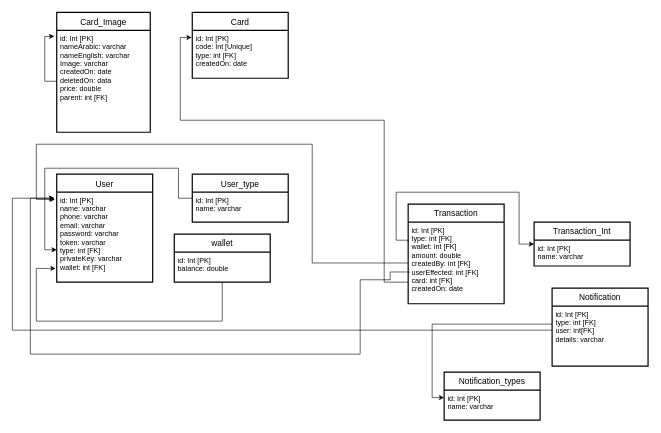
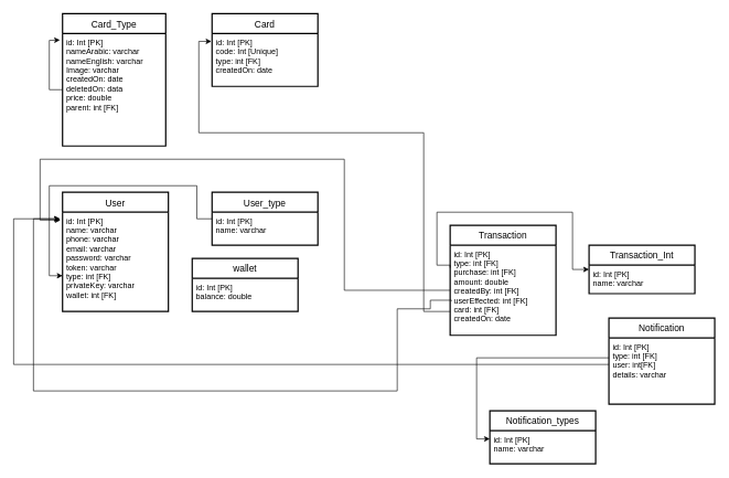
  <mxCell id="0" />
  <mxCell id="1" parent="0" />
  <mxCell id="2" value="Card" style="swimlane;childLayout=stackLayout;horizontal=1;startSize=30;horizontalStack=0;rounded=1;fontSize=14;fontStyle=0;strokeWidth=2;resizeParent=0;resizeLast=1;shadow=0;dashed=0;align=center;arcSize=0;" parent="1" vertex="1"><mxGeometry x="320" y="20" width="160" height="110" as="geometry"><mxRectangle x="40" y="90" width="60" height="30" as="alternateBounds" /></mxGeometry></mxCell>
  <mxCell id="3" value="id: Int [PK]&#10;code: Int [Unique]&#10;type: int [FK]&#10;createdOn: date" style="align=left;strokeColor=none;fillColor=none;spacingLeft=4;fontSize=12;verticalAlign=top;resizable=0;rotatable=0;part=1;" parent="2" vertex="1"><mxGeometry y="30" width="160" height="80" as="geometry" /></mxCell>
- <mxCell id="4" value="Card_Image" style="swimlane;childLayout=stackLayout;horizontal=1;startSize=30;horizontalStack=0;rounded=1;fontSize=14;fontStyle=0;strokeWidth=2;resizeParent=0;resizeLast=1;shadow=0;dashed=0;align=center;arcSize=0;" parent="1" vertex="1"><mxGeometry x="94" y="20" width="156" height="200" as="geometry"><mxRectangle x="40" y="90" width="60" height="30" as="alternateBounds" /></mxGeometry></mxCell>
+ <mxCell id="4" value="Card_Type" style="swimlane;childLayout=stackLayout;horizontal=1;startSize=30;horizontalStack=0;rounded=1;fontSize=14;fontStyle=0;strokeWidth=2;resizeParent=0;resizeLast=1;shadow=0;dashed=0;align=center;arcSize=0;" parent="1" vertex="1"><mxGeometry x="94" y="20" width="156" height="200" as="geometry"><mxRectangle x="40" y="90" width="60" height="30" as="alternateBounds" /></mxGeometry></mxCell>
  <mxCell id="5" value="id: Int [PK]&#10;nameArabic: varchar&#10;nameEnglish: varchar&#10;Image: varchar&#10;createdOn: date&#10;deletedOn: data&#10;price: double&#10;parent: int [FK]&#10;&#10;&#10;" style="align=left;strokeColor=none;fillColor=none;spacingLeft=4;fontSize=12;verticalAlign=top;resizable=0;rotatable=0;part=1;" parent="4" vertex="1"><mxGeometry y="30" width="156" height="170" as="geometry" /></mxCell>
  <mxCell id="6" value="User" style="swimlane;childLayout=stackLayout;horizontal=1;startSize=30;horizontalStack=0;rounded=1;fontSize=14;fontStyle=0;strokeWidth=2;resizeParent=0;resizeLast=1;shadow=0;dashed=0;align=center;arcSize=0;" parent="1" vertex="1"><mxGeometry x="94" y="290" width="160" height="180" as="geometry"><mxRectangle x="40" y="90" width="60" height="30" as="alternateBounds" /></mxGeometry></mxCell>
  <mxCell id="7" value="id: Int [PK]&#10;name: varchar&#10;phone: varchar&#10;email: varchar&#10;password: varchar&#10;token: varchar&#10;type: int [FK]&#10;privateKey: varchar&#10;wallet: int [FK]&#10;&#10;" style="align=left;strokeColor=none;fillColor=none;spacingLeft=4;fontSize=12;verticalAlign=top;resizable=0;rotatable=0;part=1;" parent="6" vertex="1"><mxGeometry y="30" width="160" height="150" as="geometry" /></mxCell>
  <mxCell id="8" value="User_type" style="swimlane;childLayout=stackLayout;horizontal=1;startSize=30;horizontalStack=0;rounded=1;fontSize=14;fontStyle=0;strokeWidth=2;resizeParent=0;resizeLast=1;shadow=0;dashed=0;align=center;arcSize=0;" parent="1" vertex="1"><mxGeometry x="320" y="290" width="160" height="80" as="geometry"><mxRectangle x="40" y="90" width="60" height="30" as="alternateBounds" /></mxGeometry></mxCell>
  <mxCell id="9" value="id: Int [PK]&#10;name: varchar&#10;" style="align=left;strokeColor=none;fillColor=none;spacingLeft=4;fontSize=12;verticalAlign=top;resizable=0;rotatable=0;part=1;" parent="8" vertex="1"><mxGeometry y="30" width="160" height="50" as="geometry" /></mxCell>
  <mxCell id="10" style="edgeStyle=orthogonalEdgeStyle;rounded=0;orthogonalLoop=1;jettySize=auto;html=1;entryX=0;entryY=0.64;entryDx=0;entryDy=0;entryPerimeter=0;" parent="1" source="9" target="7" edge="1"><mxGeometry relative="1" as="geometry"><Array as="points"><mxPoint x="297" y="330" /><mxPoint x="297" y="280" /><mxPoint x="74" y="280" /><mxPoint x="74" y="416" /></Array></mxGeometry></mxCell>
  <mxCell id="11" value="wallet" style="swimlane;childLayout=stackLayout;horizontal=1;startSize=30;horizontalStack=0;rounded=1;fontSize=14;fontStyle=0;strokeWidth=2;resizeParent=0;resizeLast=1;shadow=0;dashed=0;align=center;arcSize=0;" parent="1" vertex="1"><mxGeometry x="290" y="390" width="160" height="80" as="geometry"><mxRectangle x="40" y="90" width="60" height="30" as="alternateBounds" /></mxGeometry></mxCell>
  <mxCell id="12" value="id: Int [PK]&#10;balance: double&#10;" style="align=left;strokeColor=none;fillColor=none;spacingLeft=4;fontSize=12;verticalAlign=top;resizable=0;rotatable=0;part=1;" parent="11" vertex="1"><mxGeometry y="30" width="160" height="50" as="geometry" /></mxCell>
- <mxCell id="13" style="edgeStyle=orthogonalEdgeStyle;rounded=0;orthogonalLoop=1;jettySize=auto;html=1;entryX=-0.012;entryY=0.847;entryDx=0;entryDy=0;entryPerimeter=0;" parent="1" source="12" target="7" edge="1"><mxGeometry relative="1" as="geometry"><Array as="points"><mxPoint x="60" y="535" /><mxPoint x="60" y="447" /></Array></mxGeometry></mxCell>
  <mxCell id="14" style="edgeStyle=orthogonalEdgeStyle;rounded=0;orthogonalLoop=1;jettySize=auto;html=1;exitX=0.013;exitY=0.618;exitDx=0;exitDy=0;exitPerimeter=0;" parent="1" source="16" edge="1"><mxGeometry relative="1" as="geometry"><mxPoint x="90" y="330" as="targetPoint" /><Array as="points"><mxPoint x="682" y="453" /><mxPoint x="650" y="453" /><mxPoint x="650" y="466" /><mxPoint x="600" y="466" /><mxPoint x="600" y="590" /><mxPoint x="50" y="590" /><mxPoint x="50" y="330" /></Array></mxGeometry></mxCell>
  <mxCell id="15" value="Transaction" style="swimlane;childLayout=stackLayout;horizontal=1;startSize=30;horizontalStack=0;rounded=1;fontSize=14;fontStyle=0;strokeWidth=2;resizeParent=0;resizeLast=1;shadow=0;dashed=0;align=center;arcSize=0;" parent="1" vertex="1"><mxGeometry x="680" y="340" width="160" height="166" as="geometry"><mxRectangle x="40" y="90" width="60" height="30" as="alternateBounds" /></mxGeometry></mxCell>
- <mxCell id="16" value="id: Int [PK]&#10;type: int [FK]&#10;wallet: int [FK]&#10;amount: double&#10;createdBy: int [FK]&#10;userEffected: int [FK]&#10;card: int [FK]&#10;createdOn: date" style="align=left;strokeColor=none;fillColor=none;spacingLeft=4;fontSize=12;verticalAlign=top;resizable=0;rotatable=0;part=1;" parent="15" vertex="1"><mxGeometry y="30" width="160" height="136" as="geometry" /></mxCell>
+ <mxCell id="16" value="id: Int [PK]&#10;type: int [FK]&#10;purchase: int [FK]&#10;amount: double&#10;createdBy: int [FK]&#10;userEffected: int [FK]&#10;card: int [FK]&#10;createdOn: date" style="align=left;strokeColor=none;fillColor=none;spacingLeft=4;fontSize=12;verticalAlign=top;resizable=0;rotatable=0;part=1;" parent="15" vertex="1"><mxGeometry y="30" width="160" height="136" as="geometry" /></mxCell>
  <mxCell id="17" value="Transaction_Int" style="swimlane;childLayout=stackLayout;horizontal=1;startSize=30;horizontalStack=0;rounded=1;fontSize=14;fontStyle=0;strokeWidth=2;resizeParent=0;resizeLast=1;shadow=0;dashed=0;align=center;arcSize=0;" parent="1" vertex="1"><mxGeometry x="890" y="370" width="160" height="73" as="geometry"><mxRectangle x="40" y="90" width="60" height="30" as="alternateBounds" /></mxGeometry></mxCell>
  <mxCell id="18" value="id: Int [PK]&#10;name: varchar" style="align=left;strokeColor=none;fillColor=none;spacingLeft=4;fontSize=12;verticalAlign=top;resizable=0;rotatable=0;part=1;" parent="17" vertex="1"><mxGeometry y="30" width="160" height="43" as="geometry" /></mxCell>
  <mxCell id="19" style="edgeStyle=orthogonalEdgeStyle;rounded=0;orthogonalLoop=1;jettySize=auto;html=1;exitX=0;exitY=0.25;exitDx=0;exitDy=0;entryX=0;entryY=0.5;entryDx=0;entryDy=0;" parent="1" source="16" target="17" edge="1"><mxGeometry relative="1" as="geometry"><Array as="points"><mxPoint x="680" y="400" /><mxPoint x="660" y="400" /><mxPoint x="660" y="320" /><mxPoint x="865" y="320" /><mxPoint x="865" y="407" /></Array></mxGeometry></mxCell>
  <mxCell id="20" style="edgeStyle=orthogonalEdgeStyle;rounded=0;orthogonalLoop=1;jettySize=auto;html=1;" parent="1" source="16" edge="1"><mxGeometry relative="1" as="geometry"><mxPoint x="91" y="332" as="targetPoint" /><Array as="points"><mxPoint x="520" y="438" /><mxPoint x="520" y="240" /><mxPoint x="60" y="240" /><mxPoint x="60" y="332" /></Array></mxGeometry></mxCell>
  <mxCell id="21" style="edgeStyle=orthogonalEdgeStyle;rounded=0;orthogonalLoop=1;jettySize=auto;html=1;entryX=0;entryY=0.25;entryDx=0;entryDy=0;" parent="1" source="22" target="25" edge="1"><mxGeometry relative="1" as="geometry"><Array as="points"><mxPoint x="720" y="540" /><mxPoint x="720" y="663" /></Array></mxGeometry></mxCell>
  <mxCell id="22" value="Notification" style="swimlane;childLayout=stackLayout;horizontal=1;startSize=30;horizontalStack=0;rounded=1;fontSize=14;fontStyle=0;strokeWidth=2;resizeParent=0;resizeLast=1;shadow=0;dashed=0;align=center;arcSize=0;" parent="1" vertex="1"><mxGeometry x="920" y="480" width="160" height="130" as="geometry"><mxRectangle x="40" y="90" width="60" height="30" as="alternateBounds" /></mxGeometry></mxCell>
  <mxCell id="23" value="id: Int [PK]&#10;type: int [FK]&#10;user: int[FK]&#10;details: varchar" style="align=left;strokeColor=none;fillColor=none;spacingLeft=4;fontSize=12;verticalAlign=top;resizable=0;rotatable=0;part=1;" parent="22" vertex="1"><mxGeometry y="30" width="160" height="100" as="geometry" /></mxCell>
  <mxCell id="24" value="Notification_types" style="swimlane;childLayout=stackLayout;horizontal=1;startSize=30;horizontalStack=0;rounded=1;fontSize=14;fontStyle=0;strokeWidth=2;resizeParent=0;resizeLast=1;shadow=0;dashed=0;align=center;arcSize=0;" parent="1" vertex="1"><mxGeometry x="740" y="620" width="160" height="80" as="geometry"><mxRectangle x="40" y="90" width="60" height="30" as="alternateBounds" /></mxGeometry></mxCell>
  <mxCell id="25" value="id: Int [PK]&#10;name: varchar&#10;" style="align=left;strokeColor=none;fillColor=none;spacingLeft=4;fontSize=12;verticalAlign=top;resizable=0;rotatable=0;part=1;" parent="24" vertex="1"><mxGeometry y="30" width="160" height="50" as="geometry" /></mxCell>
  <mxCell id="26" style="edgeStyle=orthogonalEdgeStyle;rounded=0;orthogonalLoop=1;jettySize=auto;html=1;" parent="1" source="23" edge="1"><mxGeometry relative="1" as="geometry"><mxPoint x="90" y="330" as="targetPoint" /><Array as="points"><mxPoint x="20" y="550" /><mxPoint x="20" y="330" /></Array></mxGeometry></mxCell>
  <mxCell id="27" style="edgeStyle=orthogonalEdgeStyle;rounded=0;orthogonalLoop=1;jettySize=auto;html=1;entryX=-0.006;entryY=0.15;entryDx=0;entryDy=0;entryPerimeter=0;" parent="1" source="16" target="3" edge="1"><mxGeometry relative="1" as="geometry"><Array as="points"><mxPoint x="640" y="470" /><mxPoint x="640" y="200" /><mxPoint x="300" y="200" /><mxPoint x="300" y="62" /></Array></mxGeometry></mxCell>
  <mxCell id="28" style="edgeStyle=orthogonalEdgeStyle;rounded=0;orthogonalLoop=1;jettySize=auto;html=1;" edge="1" parent="1" source="5"><mxGeometry relative="1" as="geometry"><mxPoint x="90" y="60" as="targetPoint" /></mxGeometry></mxCell>
